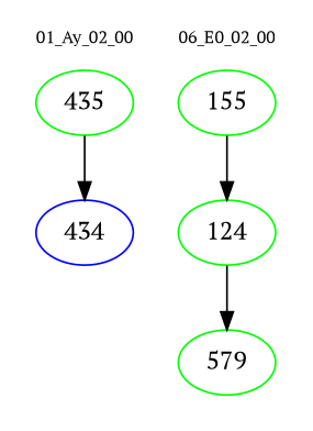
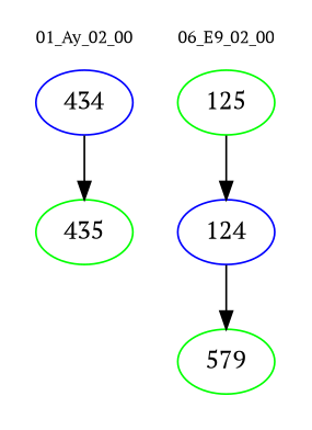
  digraph {
    fontname="PT Serif"
    node [color=green fontname="PT Serif"]
    edge [color=black fontname="PT Serif"]
    n1 [label=435]
    n2 [color=blue label=434]
-   n3 [label=155]
-   n4 [label=124]
+   n3 [label=125]
+   n4 [color=blue label=124]
    n5 [label=579]
    subgraph cluster_1 {
      color=white
      fontsize=10
      label="01_Ay_02_00"
      n1
      n2
    }
    subgraph cluster_2 {
      color=white
      fontsize=10
-     label="06_E0_02_00"
+     label="06_E9_02_00"
      n3
      n4
      n5
    }
-   n1 -> n2
+   n2 -> n1
    n3 -> n4
    n4 -> n5
  }
